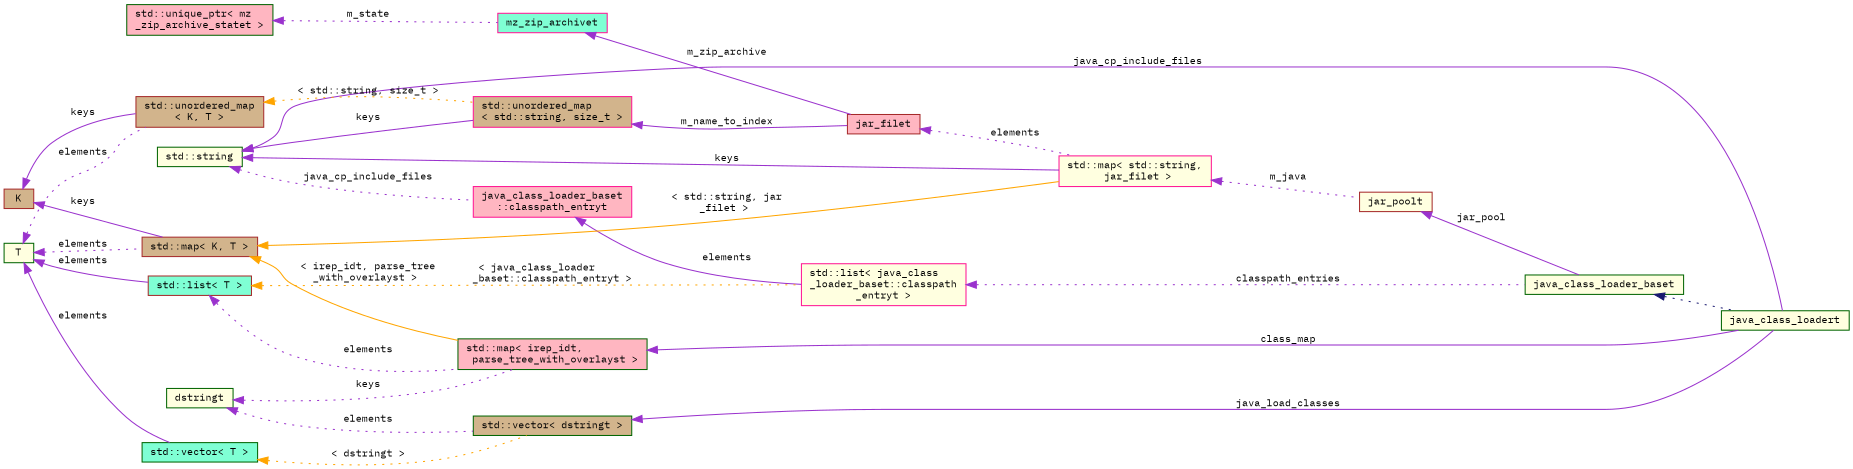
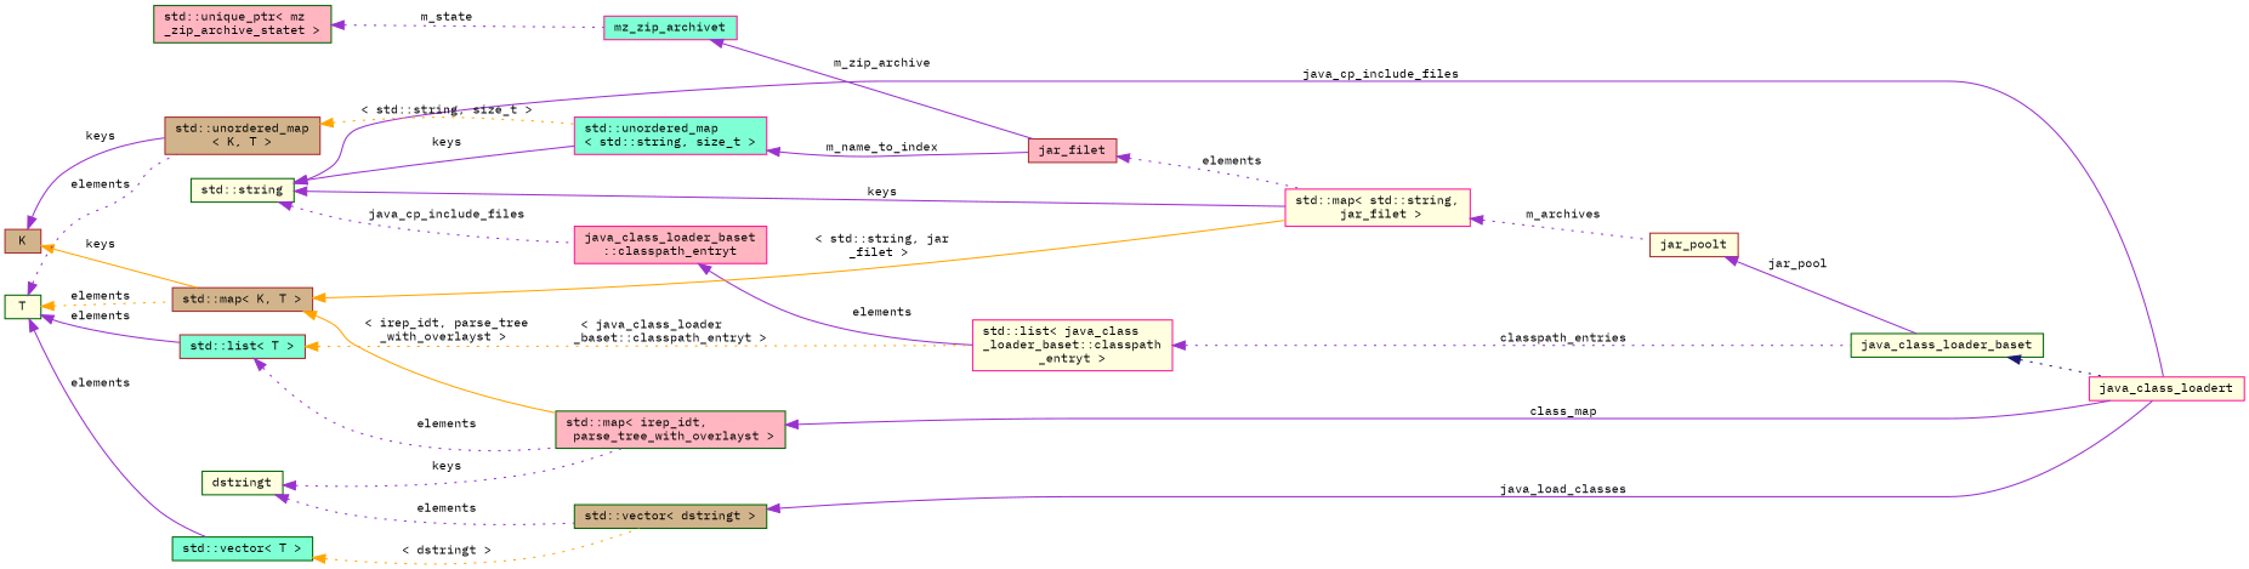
  digraph {
    fontname="IBM Plex Mono"
    rankdir=LR
    node [color=darkgreen fillcolor=lightyellow fontname="IBM Plex Mono" fontsize=10 shape=record style=filled]
    edge [color=darkorchid3 dir=back fontname="IBM Plex Mono" fontsize=10 labelfontname=Helvetica labelfontsize=10 style=solid]
-   n1 [fontcolor=black height=0.2 label=java_class_loadert width=0.4]
+   n1 [color=deeppink fontcolor=black height=0.2 label=java_class_loadert width=0.4]
    n2 [height=0.2 label=java_class_loader_baset width=0.4]
    n3 [color=brown height=0.2 label=jar_poolt width=0.4]
    n4 [color=deeppink height=0.2 label="std::map\< std::string,\l jar_filet \>" width=0.4]
    n5 [color=brown fillcolor=lightpink height=0.2 label=jar_filet width=0.4]
-   n6 [color=deeppink fillcolor=tan height=0.2 label="std::unordered_map\l\< std::string, size_t \>" width=0.4]
+   n6 [color=deeppink fillcolor=aquamarine height=0.2 label="std::unordered_map\l\< std::string, size_t \>" width=0.4]
    n7 [height=0.2 label="std::string" width=0.4]
    n8 [color=deeppink fillcolor=lightpink height=0.2 label="java_class_loader_baset\l::classpath_entryt" width=0.4]
    n9 [color=deeppink height=0.2 label="std::list\< java_class\l_loader_baset::classpath\l_entryt \>" width=0.4]
    n10 [color=brown fillcolor=tan height=0.2 label="std::unordered_map\l\< K, T \>" width=0.4]
    n11 [color=brown fillcolor=tan height=0.2 label=K width=0.4]
    n12 [color=brown fillcolor=tan height=0.2 label="std::map\< K, T \>" width=0.4]
    n13 [fillcolor=lightpink height=0.2 label="std::map\< irep_idt,\l parse_tree_with_overlayst \>" width=0.4]
    n14 [height=0.2 label=T width=0.4]
    n15 [color=brown fillcolor=aquamarine height=0.2 label="std::list\< T \>" width=0.4]
    n16 [fillcolor=aquamarine height=0.2 label="std::vector\< T \>" width=0.4]
    n17 [fillcolor=tan height=0.2 label="std::vector\< dstringt \>" width=0.4]
    n18 [color=deeppink fillcolor=aquamarine height=0.2 label=mz_zip_archivet width=0.4]
    n19 [fillcolor=lightpink height=0.2 label="std::unique_ptr\< mz\l_zip_archive_statet \>" width=0.4]
    n20 [height=0.2 label=dstringt width=0.4]
    n2 -> n1 [color=midnightblue style=dotted]
    n3 -> n2 [label=" jar_pool"]
-   n4 -> n3 [label=" m_java" style=dotted]
+   n4 -> n3 [label=" m_archives" style=dotted]
    n5 -> n4 [label=" elements" style=dotted]
    n6 -> n5 [label=" m_name_to_index"]
    n7 -> n1 [label=" java_cp_include_files"]
    n7 -> n4 [label=" keys"]
    n7 -> n6 [label=" keys"]
    n7 -> n8 [label=" java_cp_include_files" style=dotted]
    n8 -> n9 [label=" elements"]
    n9 -> n2 [label=" classpath_entries" style=dotted]
    n10 -> n6 [color=orange label=" \< std::string, size_t \>" style=dotted]
    n11 -> n10 [label=" keys"]
-   n11 -> n12 [label=" keys"]
+   n11 -> n12 [color=orange label=" keys"]
    n12 -> n4 [color=orange label=" \< std::string, jar\l_filet \>"]
    n12 -> n13 [color=orange label=" \< irep_idt, parse_tree\l_with_overlayst \>"]
    n13 -> n1 [label=" class_map"]
    n14 -> n10 [label=" elements" style=dotted]
-   n14 -> n12 [label=" elements" style=dotted]
+   n14 -> n12 [color=orange label=" elements" style=dotted]
    n14 -> n15 [label=" elements"]
    n14 -> n16 [label=" elements"]
    n15 -> n9 [color=orange label=" \< java_class_loader\l_baset::classpath_entryt \>" style=dotted]
    n15 -> n13 [label=" elements" style=dotted]
    n16 -> n17 [color=orange label=" \< dstringt \>" style=dotted]
    n17 -> n1 [label=" java_load_classes"]
    n18 -> n5 [label=" m_zip_archive"]
    n19 -> n18 [label=" m_state" style=dotted]
    n20 -> n13 [label=" keys" style=dotted]
    n20 -> n17 [label=" elements" style=dotted]
  }
